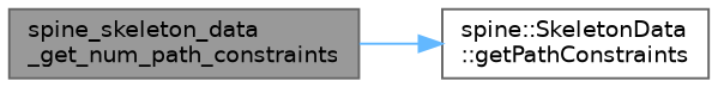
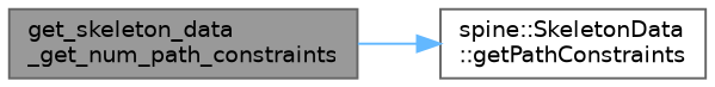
  digraph {
    rankdir=LR
    node [fontname=Helvetica fontsize=10 shape=box style=filled]
-   n1 [color=gray40 fillcolor=grey60 fontcolor=black height=0.2 label="spine_skeleton_data\l_get_num_path_constraints" width=0.4]
+   n1 [color=gray40 fillcolor=grey60 fontcolor=black height=0.2 label="get_skeleton_data\l_get_num_path_constraints" width=0.4]
    n2 [color=grey40 fillcolor=white height=0.2 label="spine::SkeletonData\l::getPathConstraints" width=0.4]
    n1 -> n2 [color=steelblue1 fontname=Helvetica fontsize=10 labelfontname=Helvetica labelfontsize=10 style=solid]
  }
